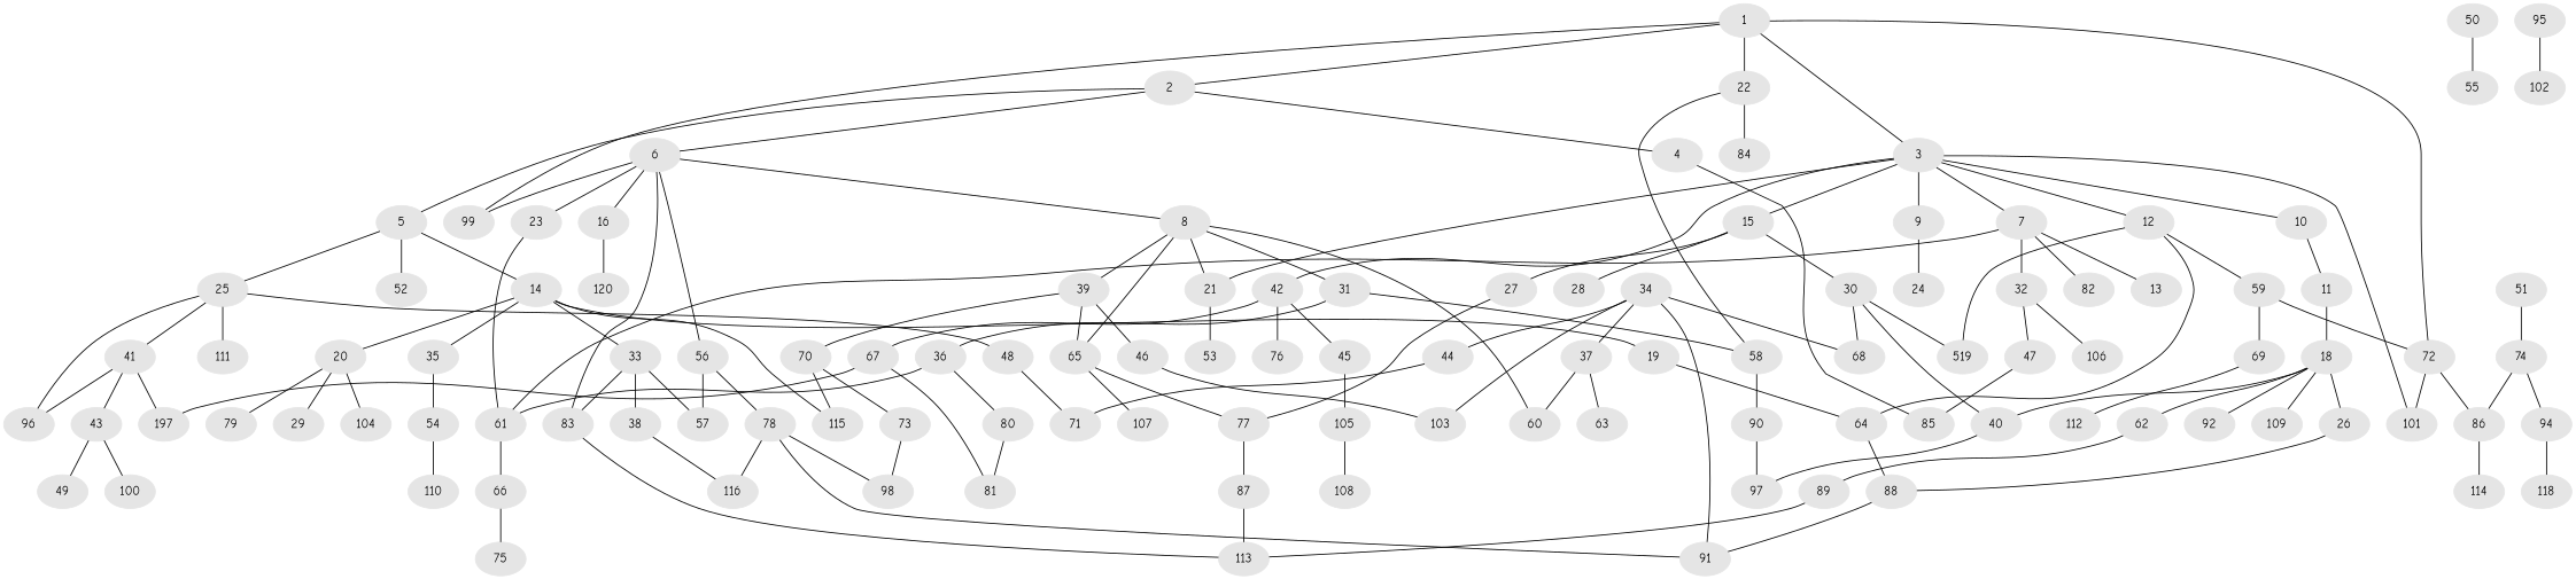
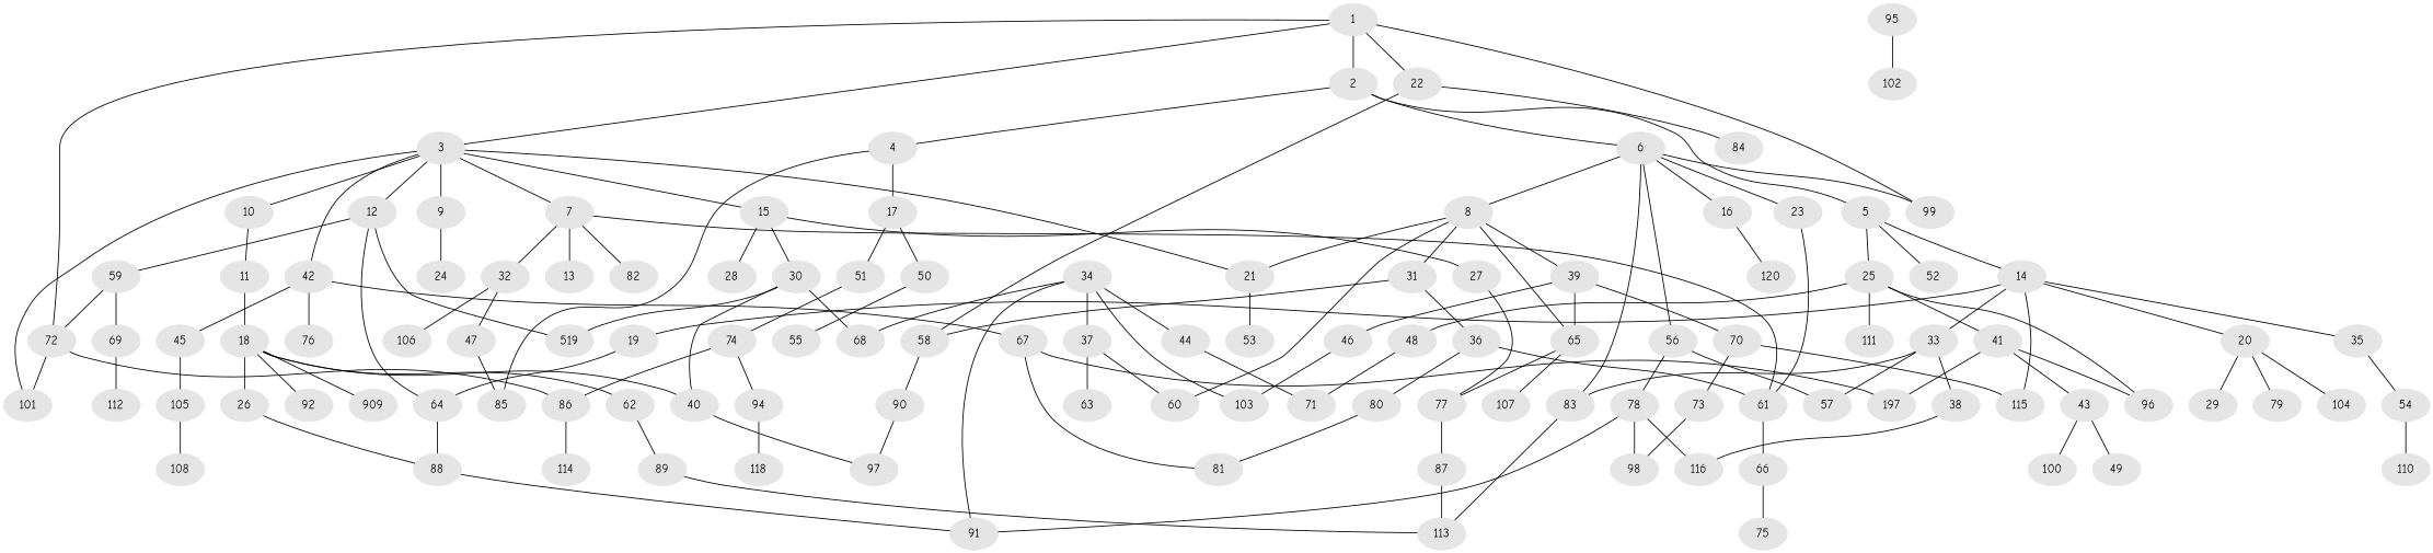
  graph {
    fontname="Comic Neue"
    node [color=gray90 fontname="Comic Neue" style=filled]
    edge [fontname="Comic Neue"]
    1
    2
    3
    22
    72
    99
    4
    5
    6
    7
    9
    10
    12
    15
    21
    42
    101
    58
    84
    86
+   17
    85
    14
    25
    52
    8
    16
    23
    56
    83
    13
    32
    61
    82
    24
    11
    59
    64
    n39 [label=519]
    27
    28
    30
    53
    45
    67
    76
    50
    51
    19
    20
    33
    35
    115
    41
    48
    96
    111
    31
    39
    60
    65
    120
    57
    78
    113
    47
    106
    66
    36
    34
    68
    37
    44
    91
    103
    46
    70
    77
    107
    18
    26
    40
    62
    92
-   109
+   109 [label=909]
    69
    88
    29
    79
    104
    38
    54
    55
    74
    97
    89
    90
    43
    n99 [label=197]
    71
    87
    80
    116
    63
    110
    81
    73
    49
    100
    105
    108
    94
    98
    112
    75
    114
    118
    95
    102
    1 -- 2
    1 -- 3
    1 -- 22
    1 -- 72
    1 -- 99
    2 -- 4
    2 -- 5
    2 -- 6
    3 -- 7
    3 -- 9
    3 -- 10
    3 -- 12
    3 -- 15
    3 -- 21
    3 -- 42
    3 -- 101
    22 -- 58
    22 -- 84
    72 -- 101
    72 -- 86
+   4 -- 17
    4 -- 85
    5 -- 14
    5 -- 25
    5 -- 52
    6 -- 99
    6 -- 8
    6 -- 16
    6 -- 23
    6 -- 56
    6 -- 83
    7 -- 13
    7 -- 32
    7 -- 61
    7 -- 82
    9 -- 24
    10 -- 11
    12 -- 59
    12 -- 64
    12 -- n39
    15 -- 27
    15 -- 28
    15 -- 30
    21 -- 53
    42 -- 45
    42 -- 67
    42 -- 76
    58 -- 90
    86 -- 114
+   17 -- 50
+   17 -- 51
    14 -- 19
    14 -- 20
    14 -- 33
    14 -- 35
    14 -- 115
    25 -- 41
    25 -- 48
    25 -- 96
    25 -- 111
    8 -- 21
    8 -- 31
    8 -- 39
    8 -- 60
    8 -- 65
    16 -- 120
    23 -- 61
    56 -- 57
    56 -- 78
    83 -- 113
    32 -- 47
    32 -- 106
    61 -- 66
    11 -- 18
    59 -- 72
    59 -- 69
    64 -- 88
    27 -- 77
    30 -- n39
    30 -- 68
    30 -- 40
    45 -- 105
    67 -- n99
    67 -- 81
    50 -- 55
    51 -- 74
    19 -- 64
    20 -- 29
    20 -- 79
    20 -- 104
    33 -- 83
    33 -- 57
    33 -- 38
    35 -- 54
    41 -- 96
    41 -- 43
    41 -- n99
    48 -- 71
    31 -- 58
    31 -- 36
    39 -- 65
    39 -- 46
    39 -- 70
    65 -- 77
    65 -- 107
    78 -- 91
    78 -- 116
    78 -- 98
    47 -- 85
    66 -- 75
    36 -- 61
    36 -- 80
    34 -- 68
    34 -- 37
    34 -- 44
    34 -- 91
    34 -- 103
    37 -- 60
    37 -- 63
    44 -- 71
    46 -- 103
    70 -- 115
    70 -- 73
    77 -- 87
    18 -- 26
    18 -- 40
    18 -- 62
    18 -- 92
    18 -- 109
    26 -- 88
    40 -- 97
    62 -- 89
    69 -- 112
    88 -- 91
    38 -- 116
    54 -- 110
    74 -- 86
    74 -- 94
    89 -- 113
    90 -- 97
    43 -- 49
    43 -- 100
    87 -- 113
    80 -- 81
    73 -- 98
    105 -- 108
    94 -- 118
    95 -- 102
  }
